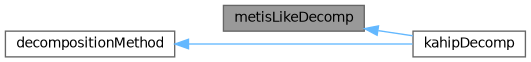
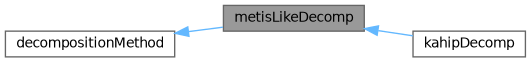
  digraph {
    rankdir=LR
    node [color=gray40 fillcolor=white fontname=Helvetica fontsize=10 shape=box style=filled]
    edge [color=steelblue1 dir=back fontname=Helvetica fontsize=10 labelfontname=Helvetica labelfontsize=10 style=solid]
    n1 [fillcolor=grey60 fontcolor=black height=0.2 label=metisLikeDecomp width=0.4]
    n2 [height=0.2 label=kahipDecomp width=0.4]
    n3 [height=0.2 label=decompositionMethod width=0.4]
    n1 -> n2
-   n3 -> n2
+   n3 -> n1
  }
